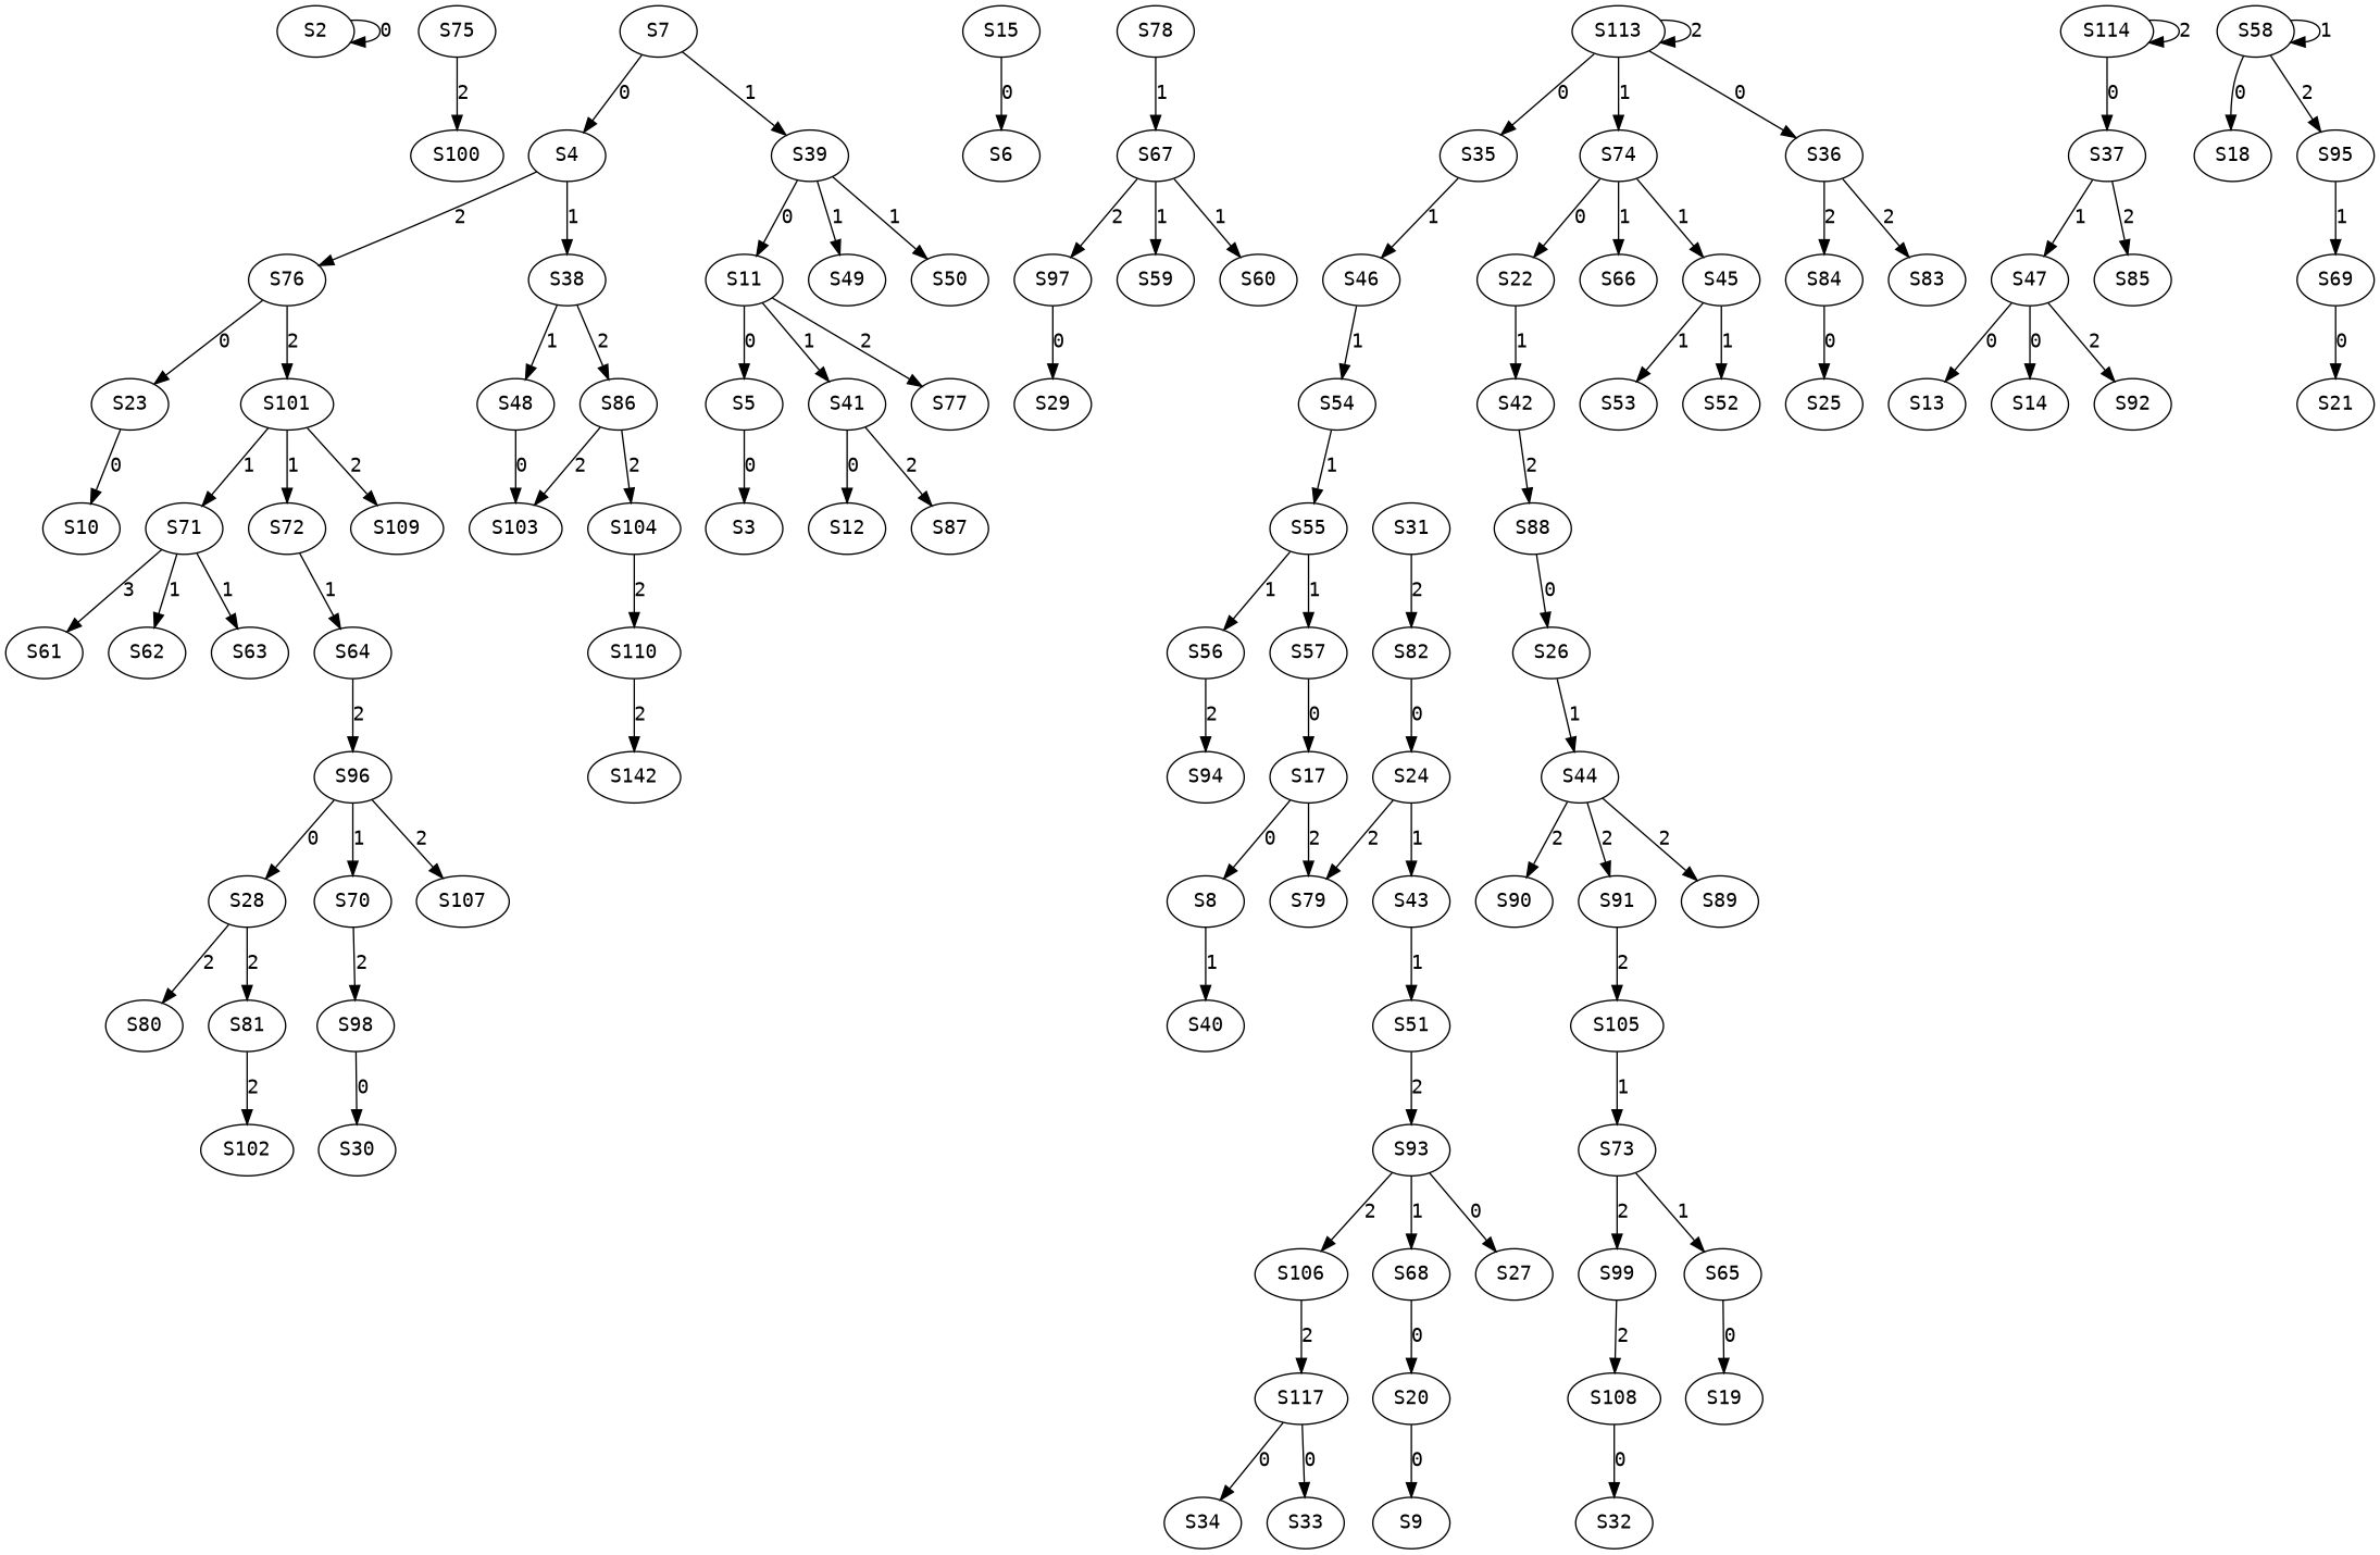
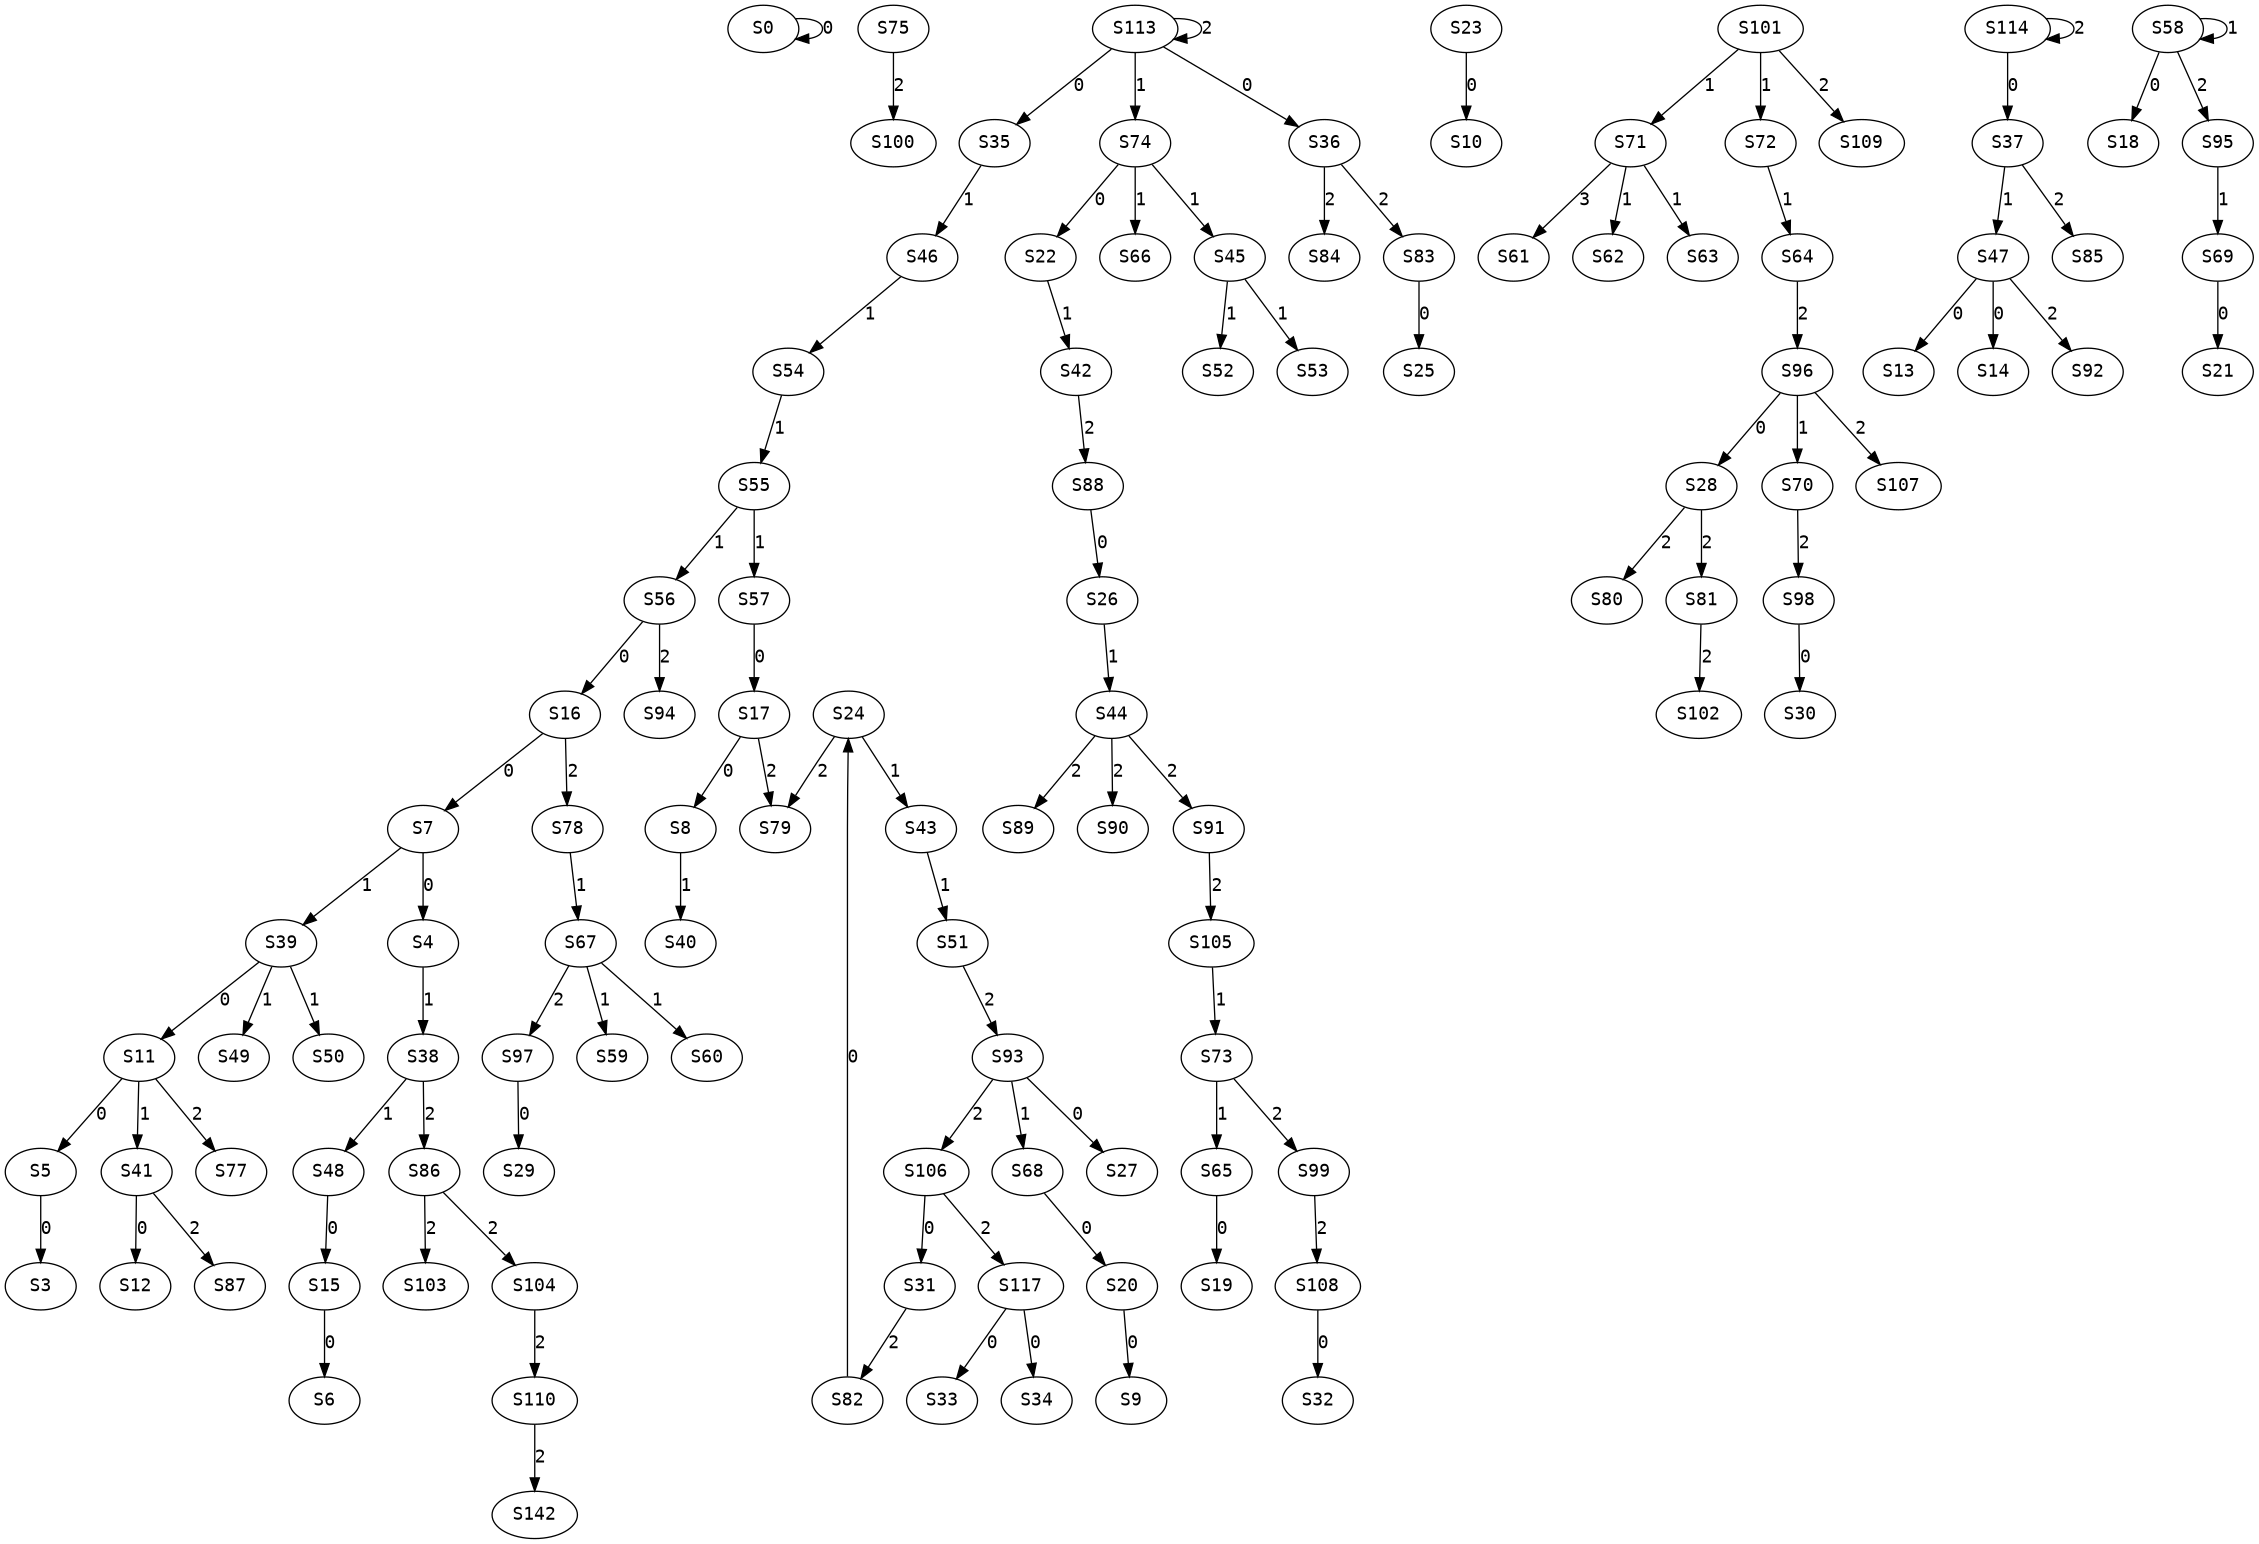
  strict digraph {
    fontname="DejaVu Sans Mono"
    node [fontname="DejaVu Sans Mono"]
    edge [fontname="DejaVu Sans Mono"]
-   S2
+   S2 [label=S0]
    S75
    S100
    S5
    S3
    S7
    S4
    S39
-   S76
    S38
    S11
    S49
    S50
    S23
    S101
    S48
    S86
    S41
    S77
    S12
    S87
    S15
    S6
+   S16
    S78
    S67
    S17
    S8
    S79
    S40
    S20
    S9
    S10
    S47
    S13
    S14
    S92
    S56
    S94
    S57
    S58
    S18
    S95
    S69
    S65
    S19
    S68
    S21
    S74
    S22
    S66
    S45
    S42
    S88
    S71
    S72
    S109
    S82
    S24
    S43
    S51
    S84
    S25
    S26
    S44
    S89
    S90
    S91
    S93
    S27
    S106
    S31
    n73 [label=S117]
    S96
    S28
    S70
    S107
    S80
    S81
    S98
    S102
    S97
    S29
    S30
    S33
    S34
    S108
    S32
    S113
    S35
    S36
    S46
    S83
    S52
    S53
    S54
    S114
    S37
    S85
    S103
    S104
    S105
    S55
    S59
    S60
    S61
    S62
    S63
    S64
    S73
    S99
    S110
    n113 [label=S142]
    S2 -> S2 [label=0]
    S75 -> S100 [label=2]
    S5 -> S3 [label=0]
    S7 -> S4 [label=0]
    S7 -> S39 [label=1]
-   S4 -> S76 [label=2]
    S4 -> S38 [label=1]
    S39 -> S11 [label=0]
    S39 -> S49 [label=1]
    S39 -> S50 [label=1]
-   S76 -> S23 [label=0]
-   S76 -> S101 [label=2]
    S38 -> S48 [label=1]
    S38 -> S86 [label=2]
    S11 -> S5 [label=0]
    S11 -> S41 [label=1]
    S11 -> S77 [label=2]
    S23 -> S10 [label=0]
    S101 -> S71 [label=1]
    S101 -> S72 [label=1]
    S101 -> S109 [label=2]
-   S48 -> S103 [label=0]
+   S48 -> S15 [label=0]
    S86 -> S103 [label=2]
    S86 -> S104 [label=2]
    S41 -> S12 [label=0]
    S41 -> S87 [label=2]
    S15 -> S6 [label=0]
+   S16 -> S7 [label=0]
+   S16 -> S78 [label=2]
    S78 -> S67 [label=1]
    S67 -> S97 [label=2]
    S67 -> S59 [label=1]
    S67 -> S60 [label=1]
    S17 -> S8 [label=0]
    S17 -> S79 [label=2]
    S8 -> S40 [label=1]
    S20 -> S9 [label=0]
    S47 -> S13 [label=0]
    S47 -> S14 [label=0]
    S47 -> S92 [label=2]
+   S56 -> S16 [label=0]
    S56 -> S94 [label=2]
    S57 -> S17 [label=0]
    S58 -> S58 [label=1]
    S58 -> S18 [label=0]
    S58 -> S95 [label=2]
    S95 -> S69 [label=1]
    S69 -> S21 [label=0]
    S65 -> S19 [label=0]
    S68 -> S20 [label=0]
    S74 -> S22 [label=0]
    S74 -> S66 [label=1]
    S74 -> S45 [label=1]
    S22 -> S42 [label=1]
    S45 -> S52 [label=1]
    S45 -> S53 [label=1]
    S42 -> S88 [label=2]
    S88 -> S26 [label=0]
    S71 -> S61 [label=3]
    S71 -> S62 [label=1]
    S71 -> S63 [label=1]
    S72 -> S64 [label=1]
    S82 -> S24 [label=0]
    S24 -> S79 [label=2]
    S24 -> S43 [label=1]
    S43 -> S51 [label=1]
    S51 -> S93 [label=2]
-   S84 -> S25 [label=0]
+   S83 -> S25 [label=0]
    S26 -> S44 [label=1]
    S44 -> S89 [label=2]
    S44 -> S90 [label=2]
    S44 -> S91 [label=2]
    S91 -> S105 [label=2]
    S93 -> S68 [label=1]
    S93 -> S27 [label=0]
    S93 -> S106 [label=2]
+   S106 -> S31 [label=0]
    S106 -> n73 [label=2]
    S31 -> S82 [label=2]
    n73 -> S33 [label=0]
    n73 -> S34 [label=0]
    S96 -> S28 [label=0]
    S96 -> S70 [label=1]
    S96 -> S107 [label=2]
    S28 -> S80 [label=2]
    S28 -> S81 [label=2]
    S70 -> S98 [label=2]
    S81 -> S102 [label=2]
    S98 -> S30 [label=0]
    S97 -> S29 [label=0]
    S108 -> S32 [label=0]
    S113 -> S74 [label=1]
    S113 -> S113 [label=2]
    S113 -> S35 [label=0]
    S113 -> S36 [label=0]
    S35 -> S46 [label=1]
    S36 -> S84 [label=2]
    S36 -> S83 [label=2]
    S46 -> S54 [label=1]
    S54 -> S55 [label=1]
    S114 -> S114 [label=2]
    S114 -> S37 [label=0]
    S37 -> S47 [label=1]
    S37 -> S85 [label=2]
    S104 -> S110 [label=2]
    S105 -> S73 [label=1]
    S55 -> S56 [label=1]
    S55 -> S57 [label=1]
    S64 -> S96 [label=2]
    S73 -> S65 [label=1]
    S73 -> S99 [label=2]
    S99 -> S108 [label=2]
    S110 -> n113 [label=2]
  }
